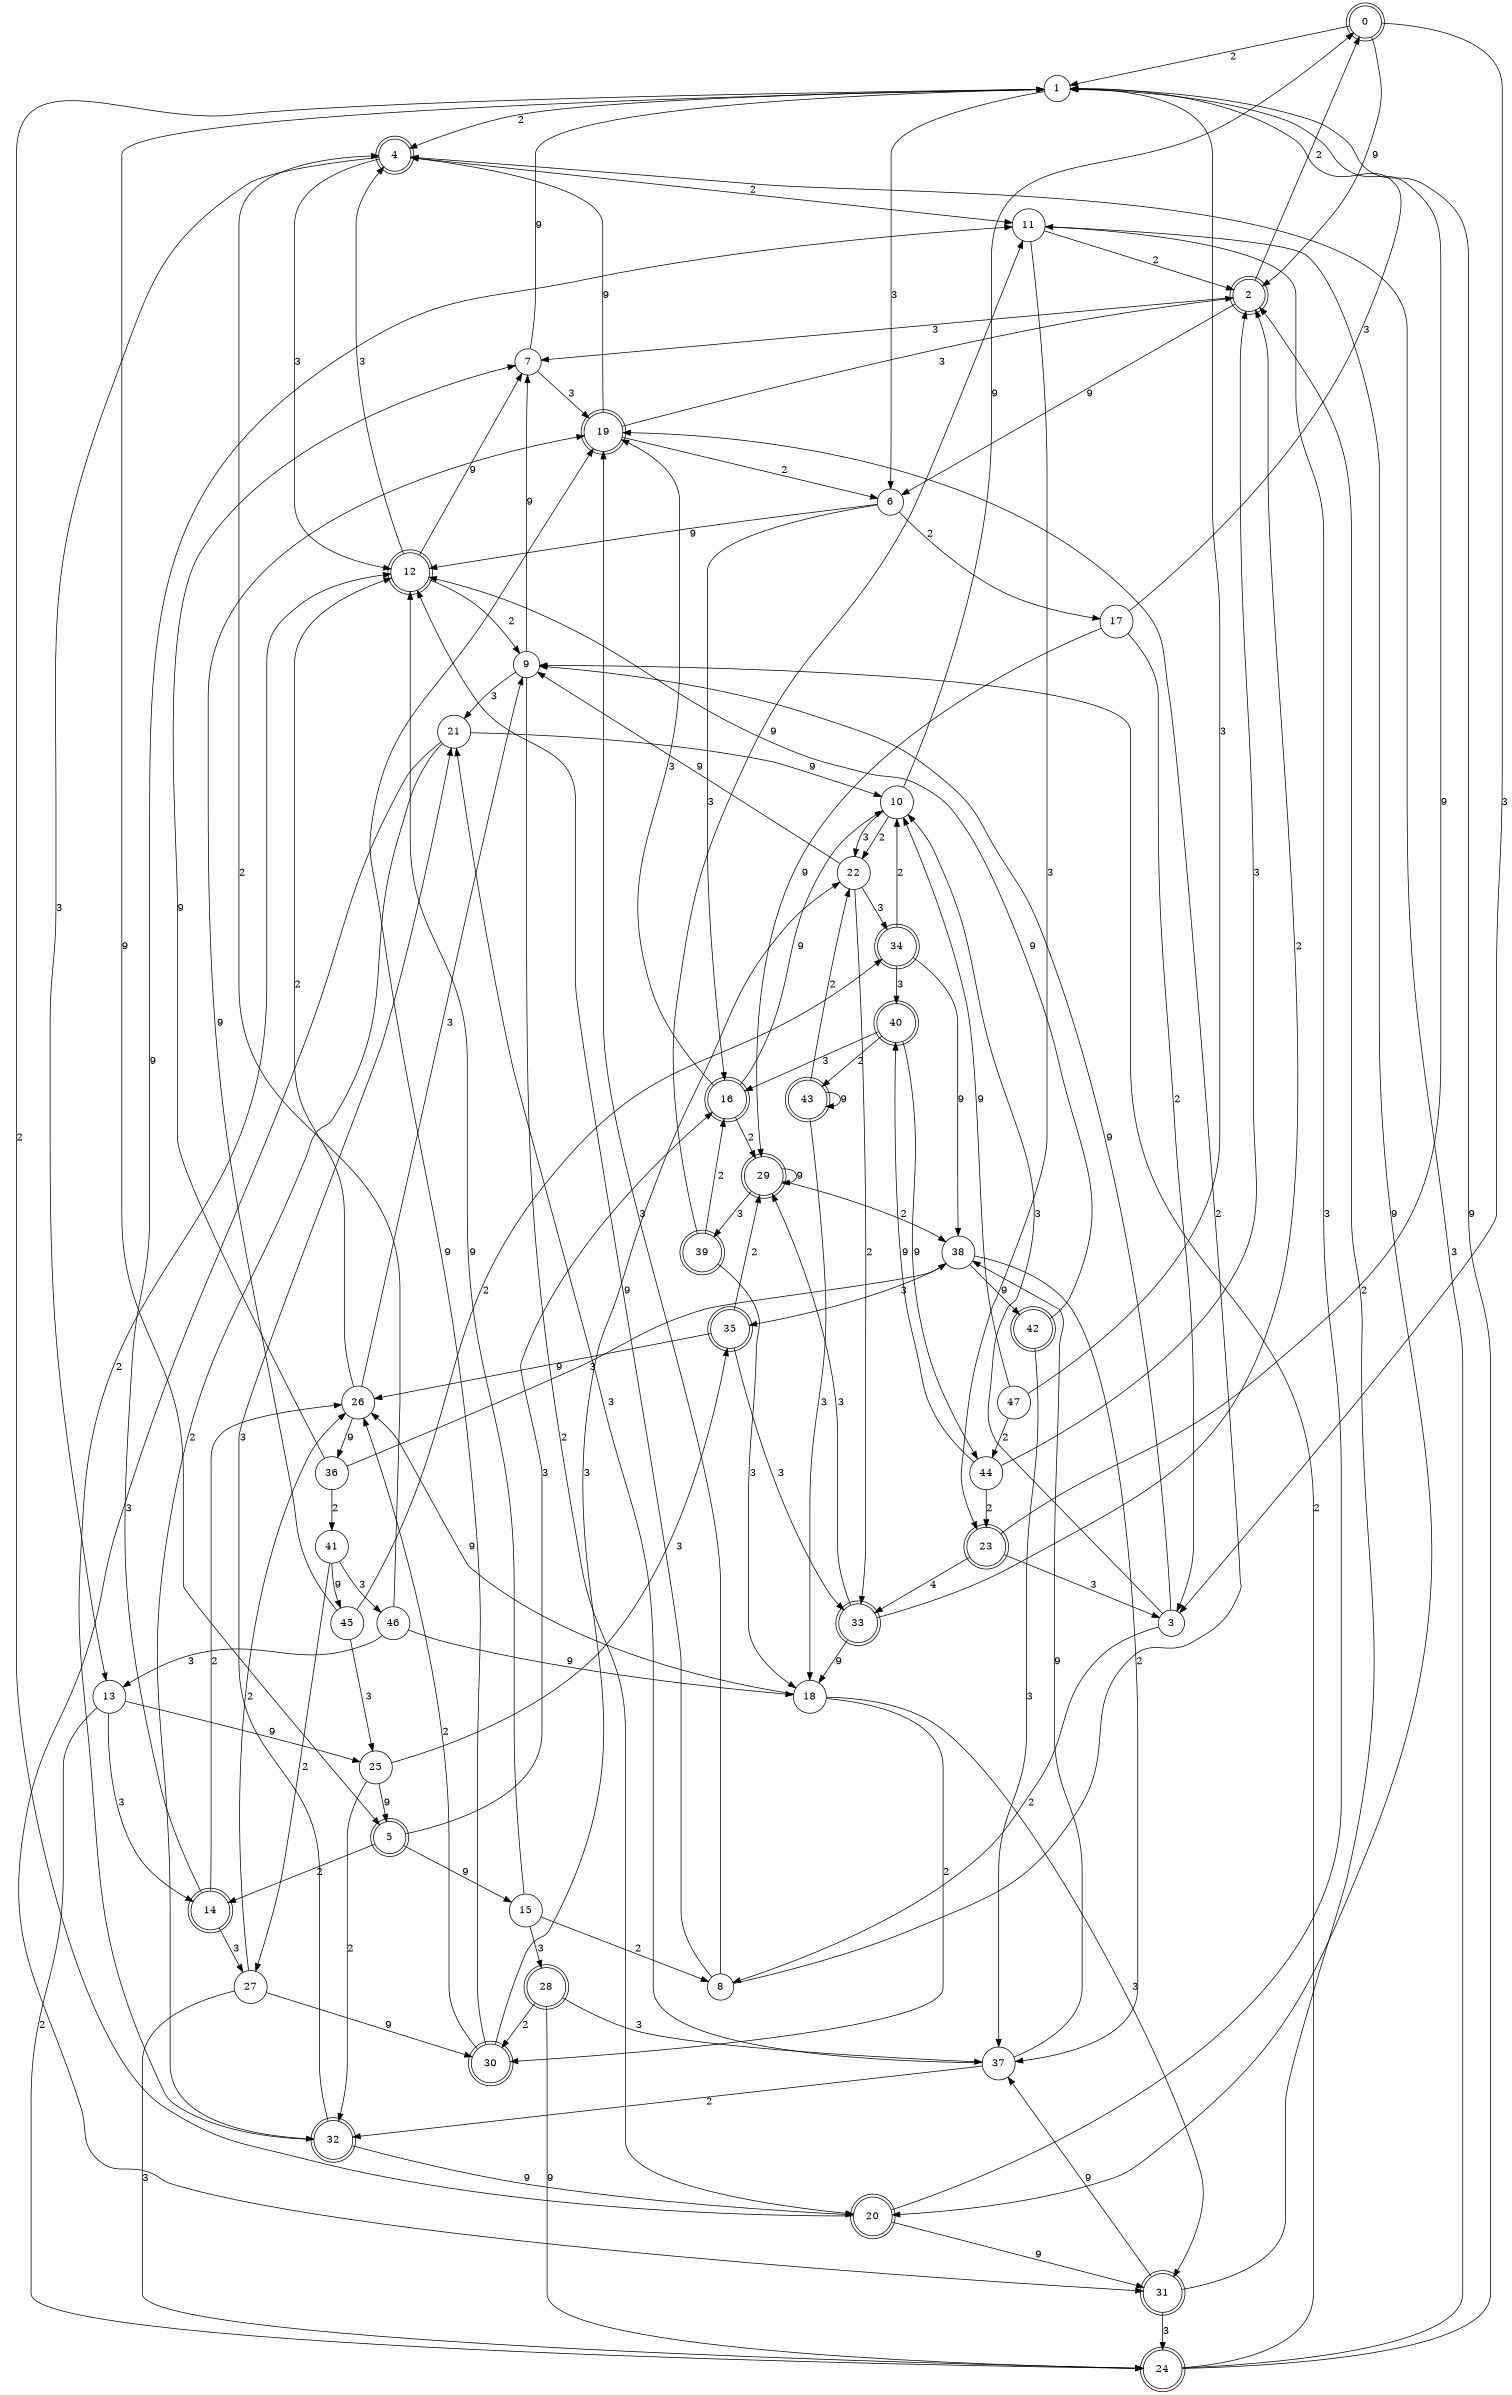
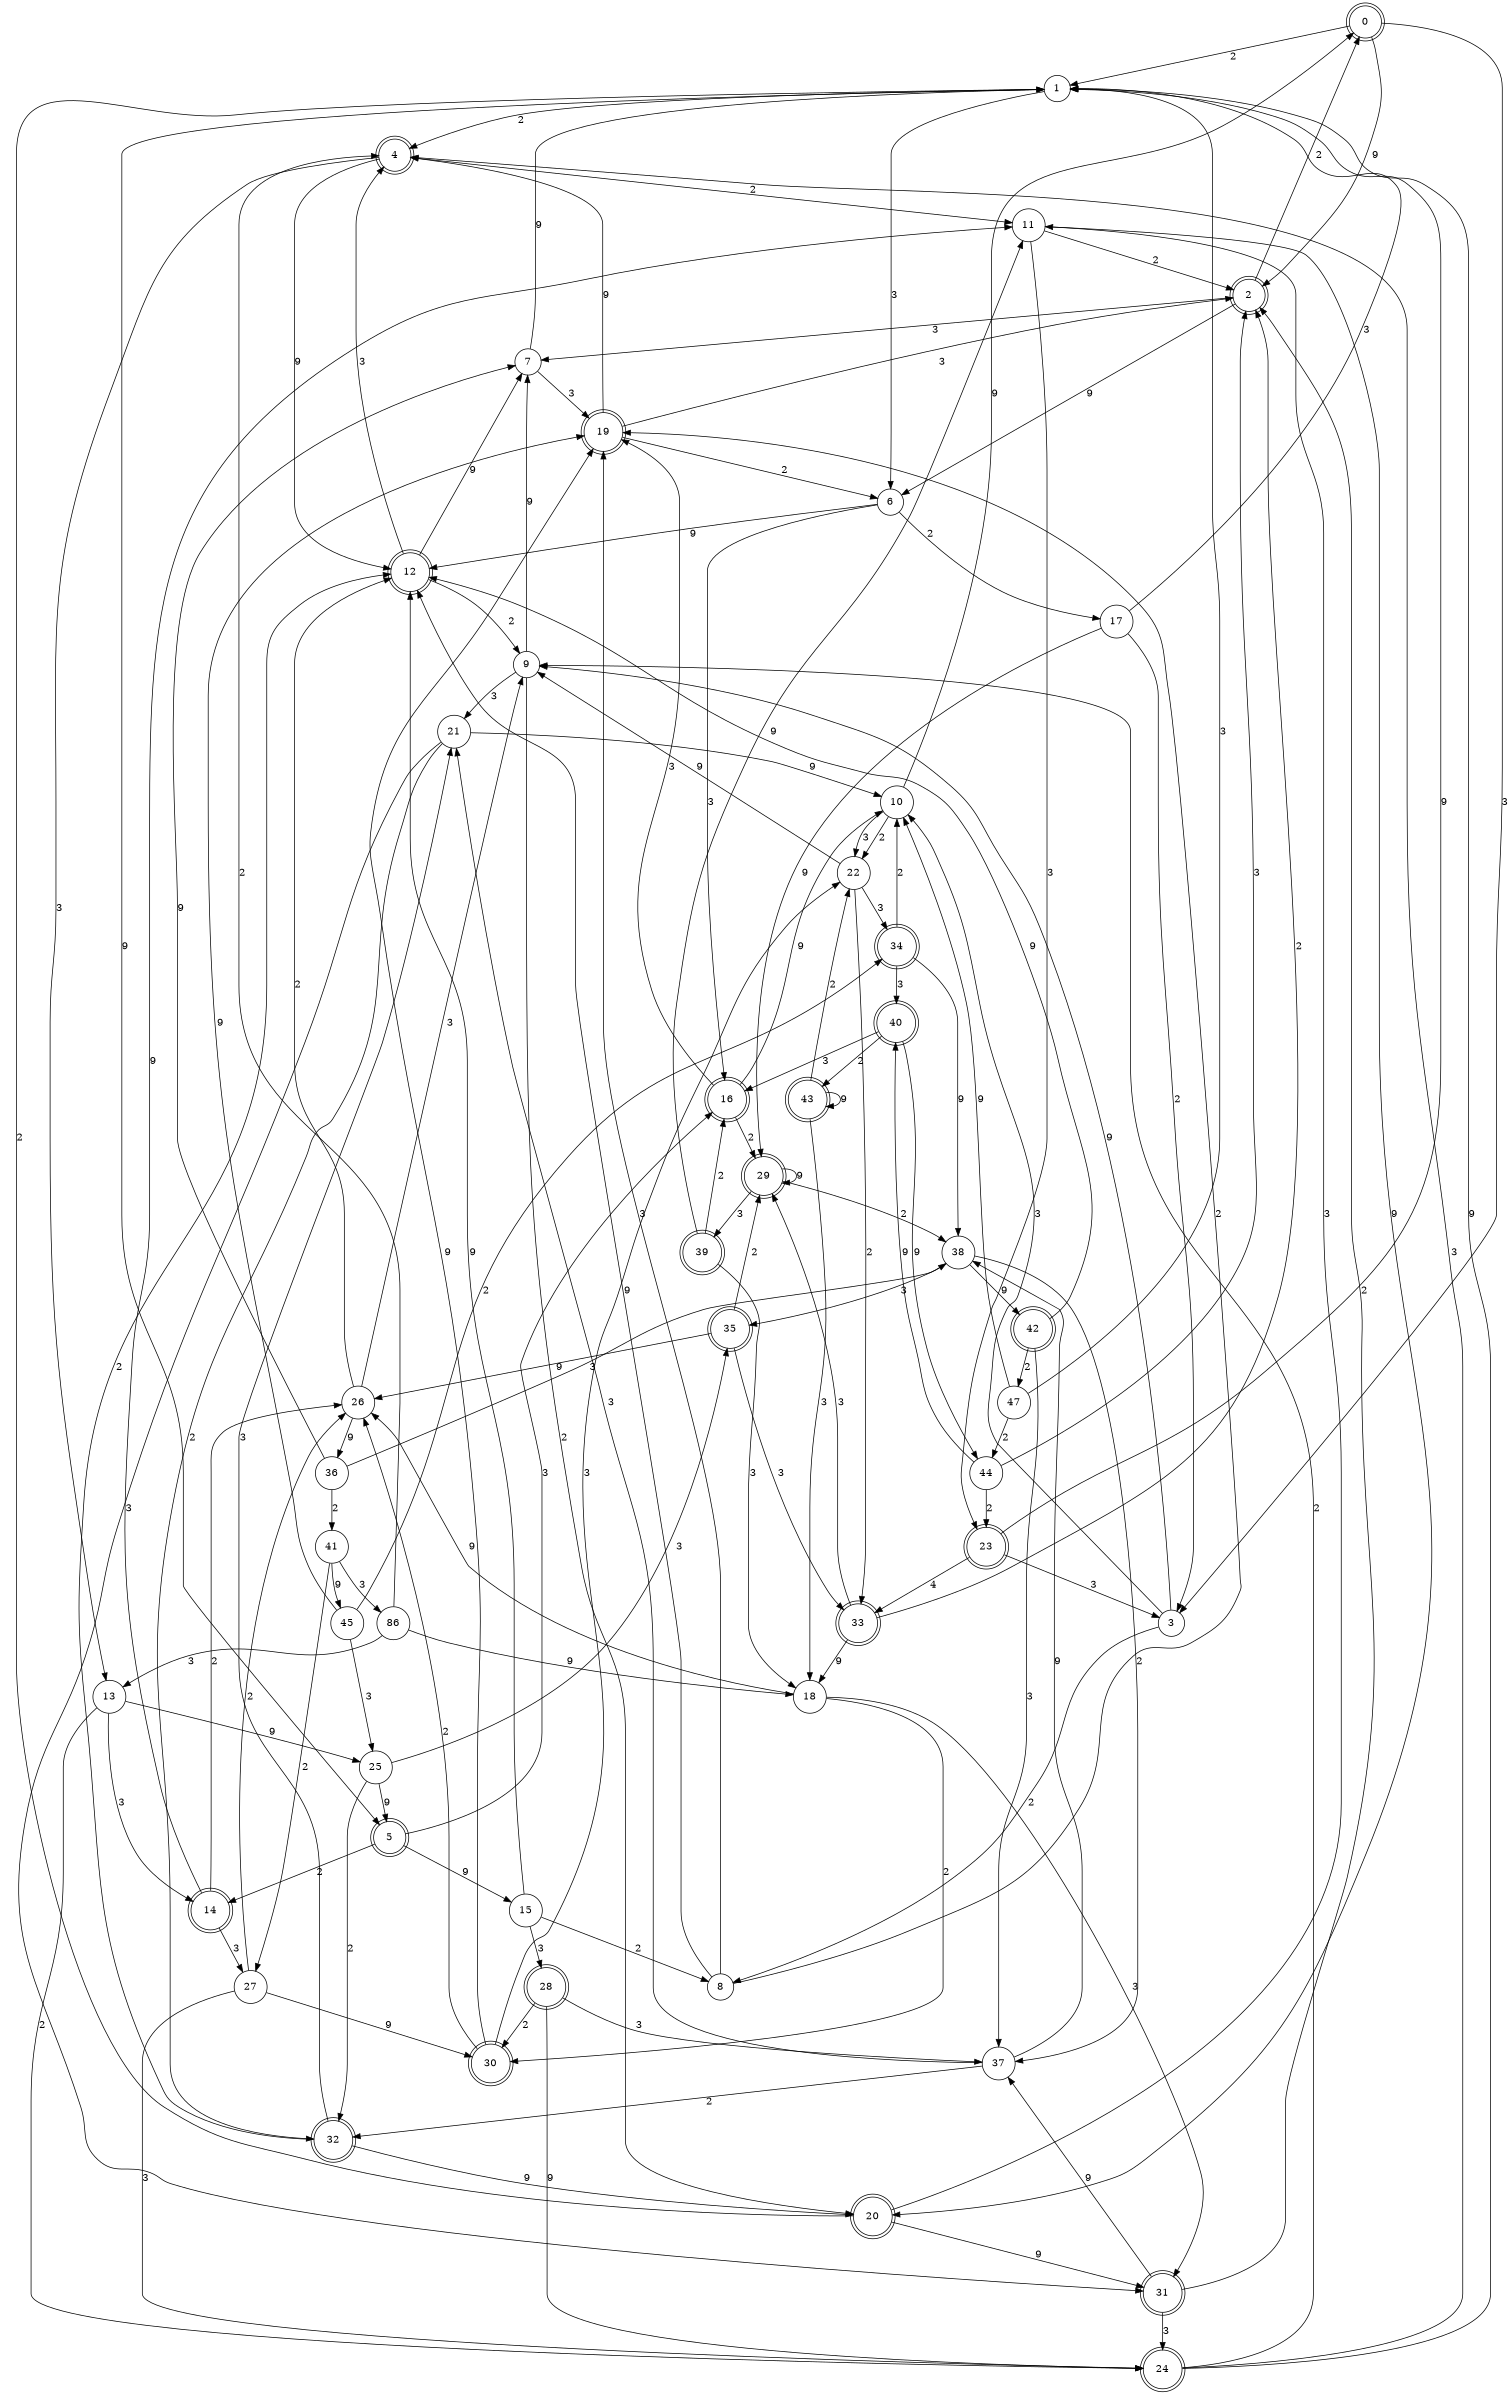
  digraph {
    node [shape=circle]
    n1 [label=0 shape=doublecircle]
    n2 [label=1]
    n3 [label=2 shape=doublecircle]
    n4 [label=3]
    n5 [label=4 shape=doublecircle]
    n6 [label=5 shape=doublecircle]
    n7 [label=6]
    n8 [label=7]
    n9 [label=8]
    n10 [label=9]
    n11 [label=10]
    n12 [label=11]
    n13 [label=12 shape=doublecircle]
    n14 [label=13]
    n15 [label=14 shape=doublecircle]
    n16 [label=15]
    n17 [label=16 shape=doublecircle]
    n18 [label=17]
    n19 [label=19 shape=doublecircle]
    n20 [label=20 shape=doublecircle]
    n21 [label=21]
    n22 [label=22]
    n23 [label=23 shape=doublecircle]
    n24 [label=24 shape=doublecircle]
    n25 [label=25]
    n26 [label=26]
    n27 [label=27]
    n28 [label=28 shape=doublecircle]
    n29 [label=29 shape=doublecircle]
    n30 [label=18]
    n31 [label=30 shape=doublecircle]
    n32 [label=31 shape=doublecircle]
    n33 [label=32 shape=doublecircle]
    n34 [label=33 shape=doublecircle]
    n35 [label=34 shape=doublecircle]
    n36 [label=35 shape=doublecircle]
    n37 [label=36]
    n38 [label=37]
    n39 [label=38]
    n40 [label=39 shape=doublecircle]
    n41 [label=40 shape=doublecircle]
    n42 [label=41]
    n43 [label=42 shape=doublecircle]
    n44 [label=43 shape=doublecircle]
    n45 [label=44]
    n46 [label=45]
-   n47 [label=46]
+   n47 [label=86]
    n48 [label=47]
    n1 -> n2 [label=2]
    n1 -> n3 [label=9]
    n1 -> n4 [label=3]
    n2 -> n5 [label=2]
    n2 -> n6 [label=9]
    n2 -> n7 [label=3]
    n3 -> n1 [label=2]
    n3 -> n7 [label=9]
    n3 -> n8 [label=3]
    n4 -> n9 [label=2]
    n4 -> n10 [label=9]
    n4 -> n11 [label=3]
    n5 -> n12 [label=2]
-   n5 -> n13 [label=3]
+   n5 -> n13 [label=9]
    n5 -> n14 [label=3]
    n6 -> n15 [label=2]
    n6 -> n16 [label=9]
    n6 -> n17 [label=3]
    n7 -> n13 [label=9]
    n7 -> n17 [label=3]
    n7 -> n18 [label=2]
    n8 -> n2 [label=9]
    n8 -> n19 [label=3]
    n9 -> n13 [label=9]
    n9 -> n19 [label=2]
    n9 -> n19 [label=3]
    n10 -> n8 [label=9]
    n10 -> n20 [label=2]
    n10 -> n21 [label=3]
    n11 -> n1 [label=9]
    n11 -> n22 [label=2]
    n11 -> n22 [label=3]
    n12 -> n3 [label=2]
    n12 -> n20 [label=9]
    n12 -> n23 [label=3]
    n13 -> n5 [label=3]
    n13 -> n8 [label=9]
    n13 -> n10 [label=2]
    n14 -> n15 [label=3]
    n14 -> n24 [label=2]
    n14 -> n25 [label=9]
    n15 -> n12 [label=9]
    n15 -> n26 [label=2]
    n15 -> n27 [label=3]
    n16 -> n9 [label=2]
    n16 -> n13 [label=9]
    n16 -> n28 [label=3]
    n17 -> n11 [label=9]
    n17 -> n19 [label=3]
    n17 -> n29 [label=2]
    n18 -> n2 [label=3]
    n18 -> n4 [label=2]
    n18 -> n29 [label=9]
    n19 -> n3 [label=3]
    n19 -> n5 [label=9]
    n19 -> n7 [label=2]
    n20 -> n2 [label=2]
    n20 -> n12 [label=3]
    n20 -> n32 [label=9]
    n21 -> n11 [label=9]
    n21 -> n32 [label=3]
    n21 -> n33 [label=2]
    n22 -> n10 [label=9]
    n22 -> n34 [label=2]
    n22 -> n35 [label=3]
    n23 -> n2 [label=9]
    n23 -> n4 [label=3]
    n23 -> n34 [label=4]
    n24 -> n2 [label=9]
    n24 -> n5 [label=3]
    n24 -> n10 [label=2]
    n25 -> n6 [label=9]
    n25 -> n33 [label=2]
    n25 -> n36 [label=3]
    n26 -> n10 [label=3]
    n26 -> n13 [label=2]
    n26 -> n37 [label=9]
    n27 -> n24 [label=3]
    n27 -> n26 [label=2]
    n27 -> n31 [label=9]
    n28 -> n24 [label=9]
    n28 -> n31 [label=2]
    n28 -> n38 [label=3]
    n29 -> n29 [label=9]
    n29 -> n39 [label=2]
    n29 -> n40 [label=3]
    n30 -> n26 [label=9]
    n30 -> n31 [label=2]
    n30 -> n32 [label=3]
    n31 -> n19 [label=9]
    n31 -> n22 [label=3]
    n31 -> n26 [label=2]
    n32 -> n3 [label=2]
    n32 -> n24 [label=3]
    n32 -> n38 [label=9]
    n33 -> n13 [label=2]
    n33 -> n20 [label=9]
    n33 -> n21 [label=3]
    n34 -> n3 [label=2]
    n34 -> n29 [label=3]
    n34 -> n30 [label=9]
    n35 -> n11 [label=2]
    n35 -> n39 [label=9]
    n35 -> n41 [label=3]
    n36 -> n26 [label=9]
    n36 -> n29 [label=2]
    n36 -> n34 [label=3]
    n37 -> n8 [label=9]
    n37 -> n39 [label=3]
    n37 -> n42 [label=2]
    n38 -> n21 [label=3]
    n38 -> n33 [label=2]
    n38 -> n39 [label=9]
    n39 -> n36 [label=3]
    n39 -> n38 [label=2]
    n39 -> n43 [label=9]
    n40 -> n12 [label=9]
    n40 -> n17 [label=2]
    n40 -> n30 [label=3]
    n41 -> n17 [label=3]
    n41 -> n44 [label=2]
    n41 -> n45 [label=9]
    n42 -> n27 [label=2]
    n42 -> n46 [label=9]
    n42 -> n47 [label=3]
    n43 -> n13 [label=9]
    n43 -> n38 [label=3]
+   n43 -> n48 [label=2]
    n44 -> n22 [label=2]
    n44 -> n30 [label=3]
    n44 -> n44 [label=9]
    n45 -> n3 [label=3]
    n45 -> n23 [label=2]
    n45 -> n41 [label=9]
    n46 -> n19 [label=9]
    n46 -> n25 [label=3]
    n46 -> n35 [label=2]
    n47 -> n5 [label=2]
    n47 -> n14 [label=3]
    n47 -> n30 [label=9]
    n48 -> n2 [label=3]
    n48 -> n11 [label=9]
    n48 -> n45 [label=2]
  }
